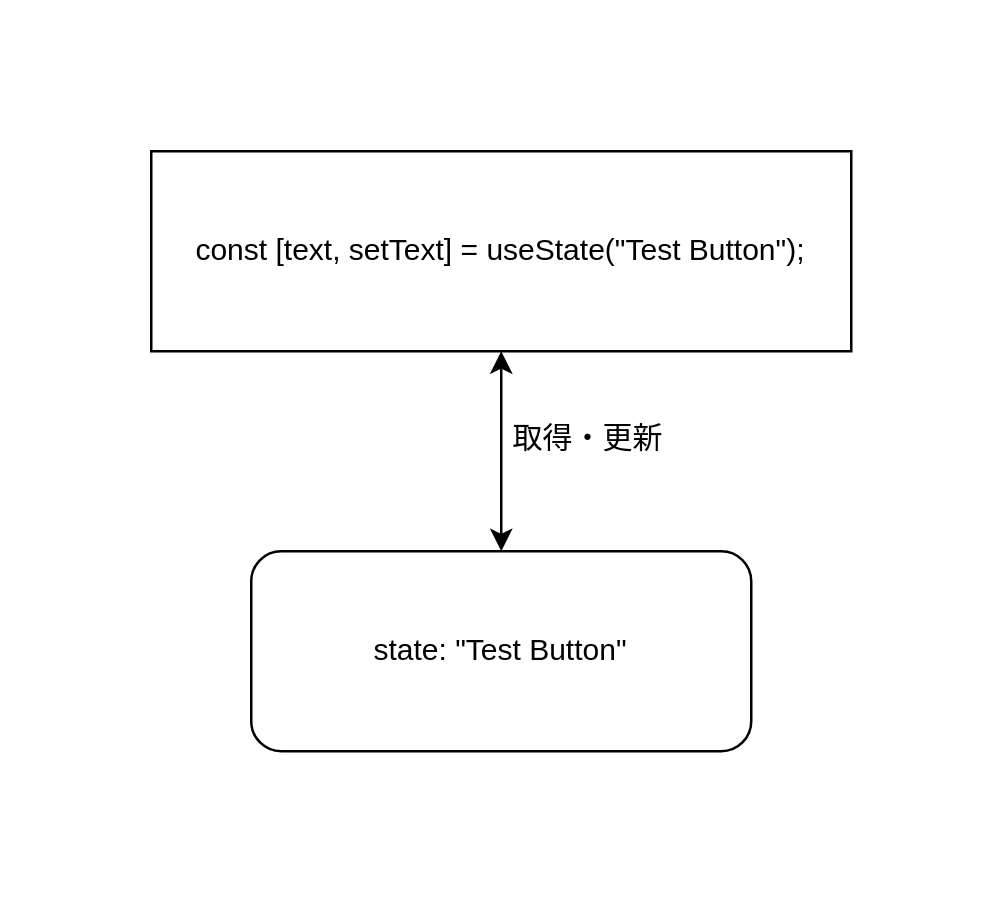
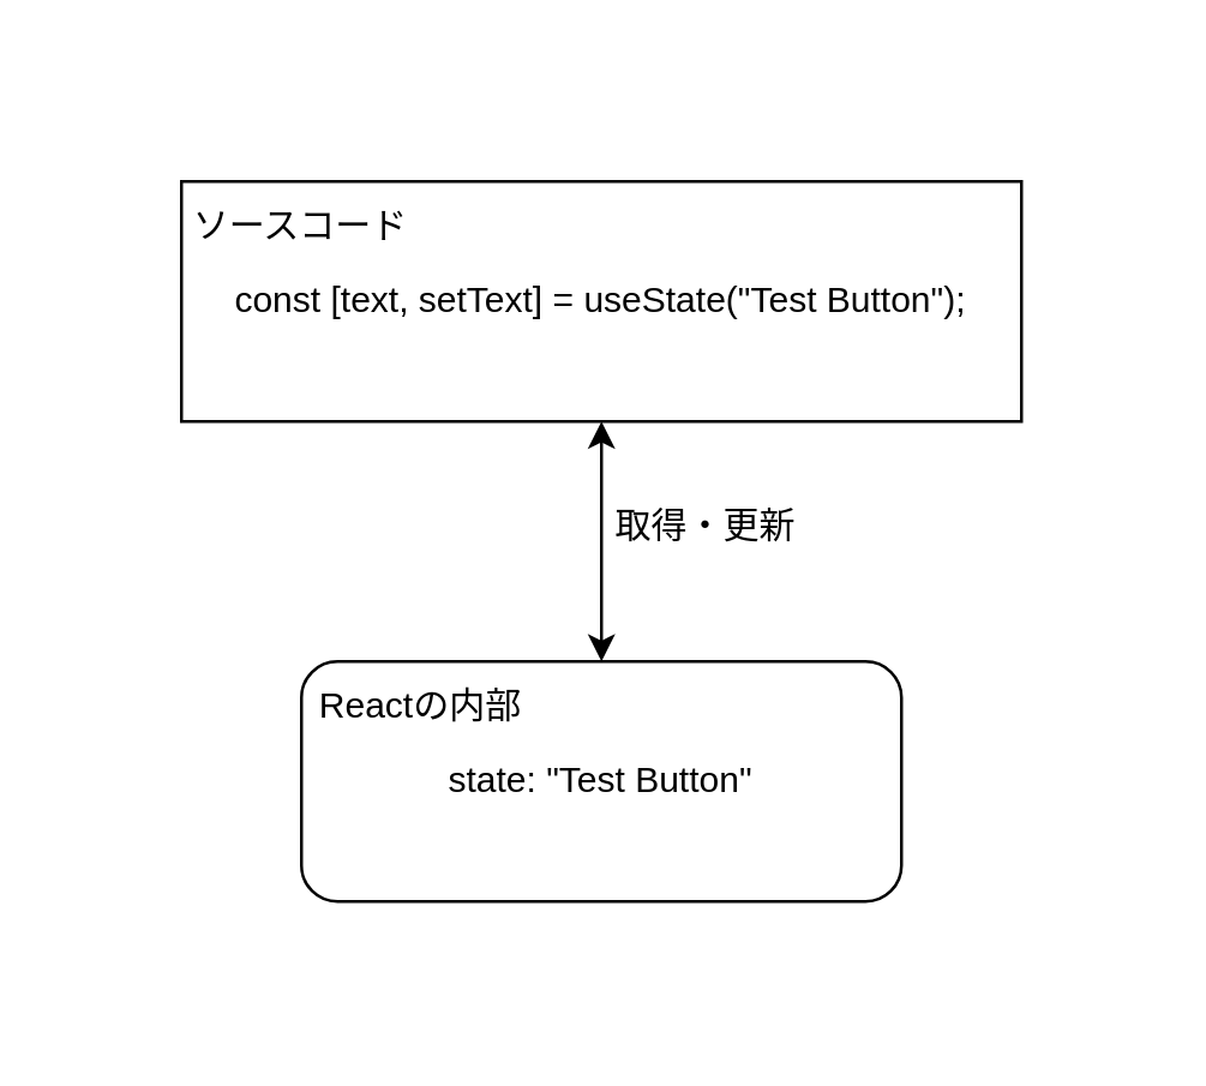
  <mxCell id="0" />
  <mxCell id="1" parent="0" />
  <mxCell id="2" value="" style="rounded=0;whiteSpace=wrap;html=1;strokeWidth=1;strokeColor=none;" vertex="1" parent="1"><mxGeometry x="20" y="20" width="360" height="320" as="geometry" /></mxCell>
  <mxCell id="3" value="state: &quot;Test Button&quot;" style="rounded=1;whiteSpace=wrap;html=1;" vertex="1" parent="1"><mxGeometry x="100" y="220" width="200" height="80" as="geometry" /></mxCell>
  <mxCell id="4" value="const [text, setText] = useState(&quot;Test Button&quot;);" style="rounded=0;whiteSpace=wrap;html=1;" vertex="1" parent="1"><mxGeometry x="60" y="60" width="280" height="80" as="geometry" /></mxCell>
+ <mxCell id="5" value="ソースコード" style="text;html=1;align=center;verticalAlign=middle;whiteSpace=wrap;rounded=0;" vertex="1" parent="1"><mxGeometry x="60" y="60" width="80" height="30" as="geometry" /></mxCell>
  <mxCell id="6" value="" style="endArrow=classic;startArrow=classic;html=1;entryX=0.5;entryY=1;entryDx=0;entryDy=0;exitX=0.5;exitY=0;exitDx=0;exitDy=0;" edge="1" parent="1" source="3" target="4"><mxGeometry width="50" height="50" relative="1" as="geometry"><mxPoint x="180" y="370" as="sourcePoint" /><mxPoint x="230" y="320" as="targetPoint" /></mxGeometry></mxCell>
+ <mxCell id="7" value="Reactの内部" style="text;html=1;align=center;verticalAlign=middle;whiteSpace=wrap;rounded=0;" vertex="1" parent="1"><mxGeometry x="100" y="220" width="80" height="30" as="geometry" /></mxCell>
  <mxCell id="8" value="取得・更新" style="text;html=1;align=center;verticalAlign=middle;whiteSpace=wrap;rounded=0;" vertex="1" parent="1"><mxGeometry x="195" y="160" width="80" height="30" as="geometry" /></mxCell>
